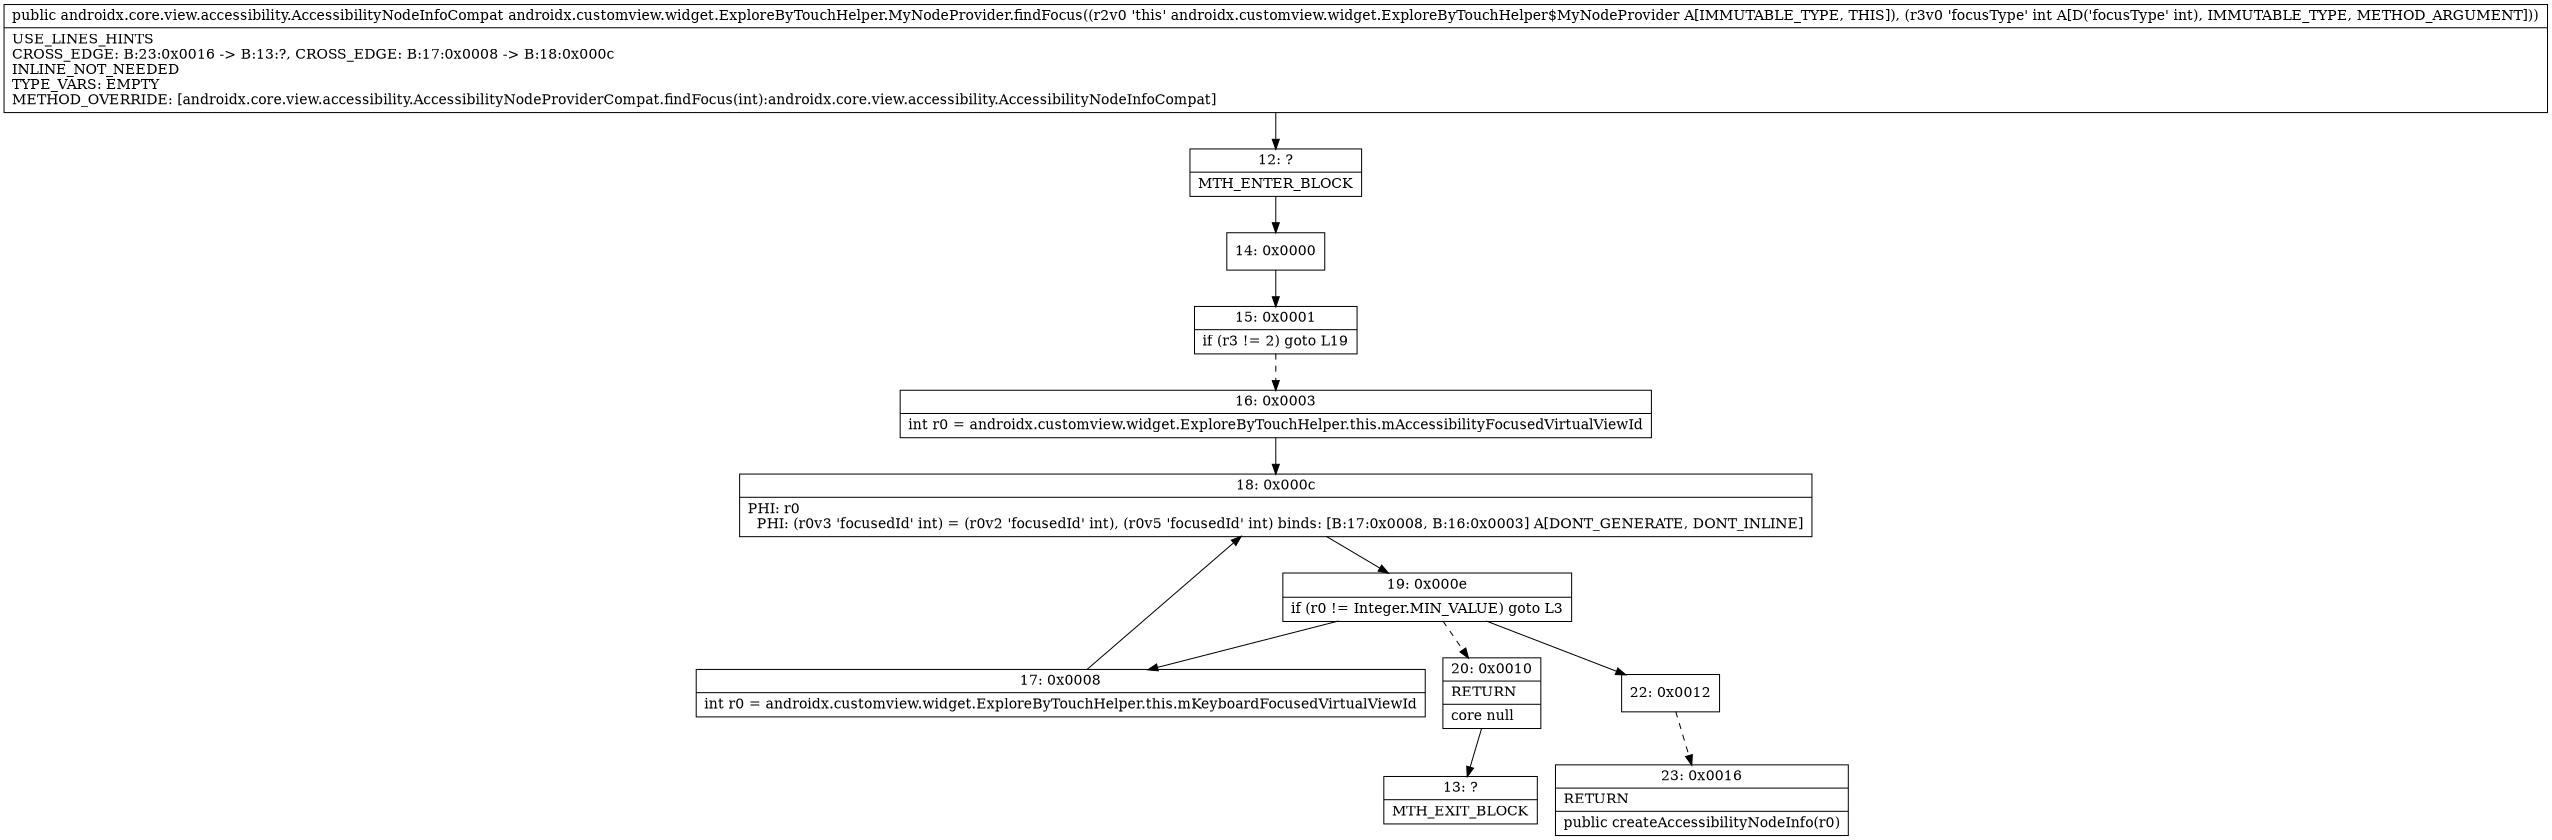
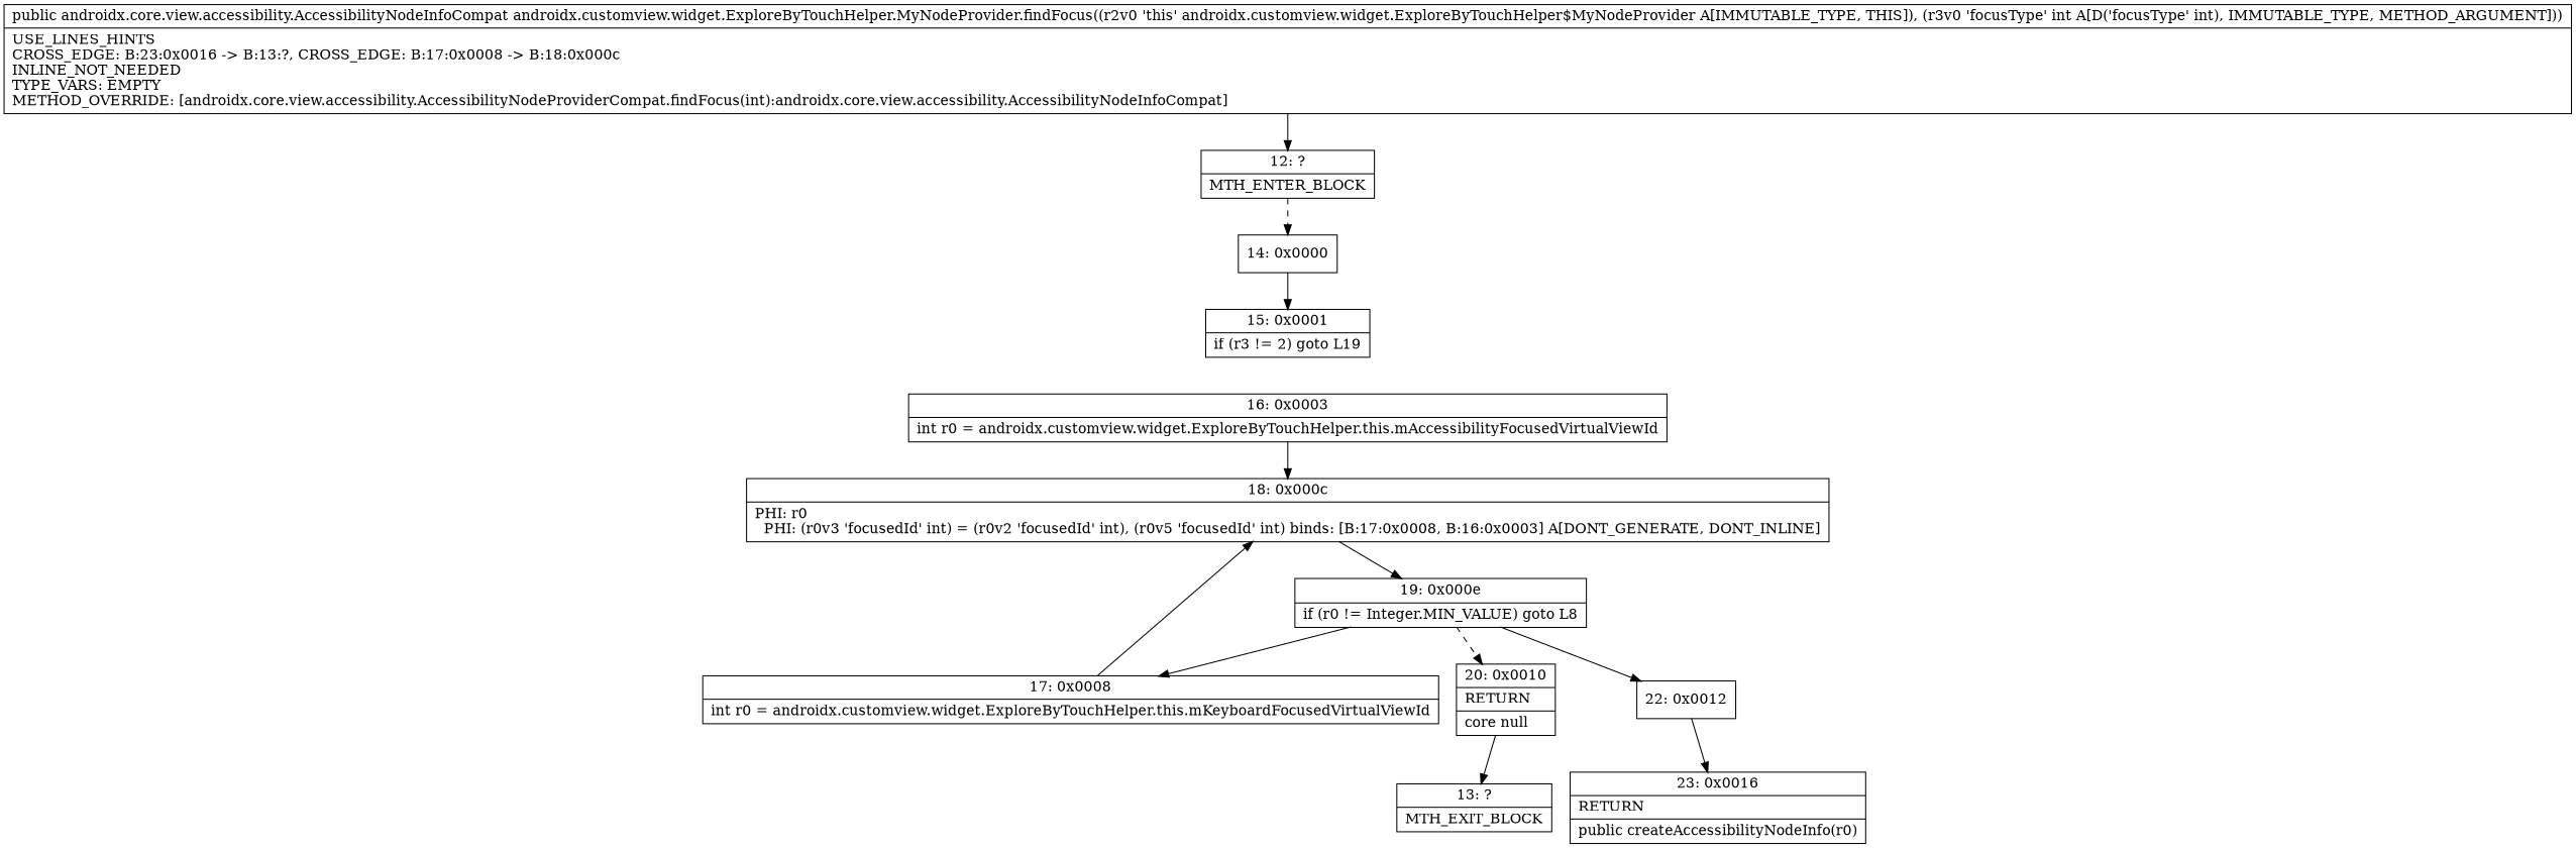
  digraph {
    node [shape=record]
    n1 [label="{12\:\ ?|MTH_ENTER_BLOCK\l}"]
    n2 [label="{14\:\ 0x0000}"]
    n3 [label="{15\:\ 0x0001|if (r3 != 2) goto L19\l}"]
    n4 [label="{16\:\ 0x0003|int r0 = androidx.customview.widget.ExploreByTouchHelper.this.mAccessibilityFocusedVirtualViewId\l}"]
    n5 [label="{18\:\ 0x000c|PHI: r0 \l  PHI: (r0v3 'focusedId' int) = (r0v2 'focusedId' int), (r0v5 'focusedId' int) binds: [B:17:0x0008, B:16:0x0003] A[DONT_GENERATE, DONT_INLINE]\l}"]
    n6 [label="{17\:\ 0x0008|int r0 = androidx.customview.widget.ExploreByTouchHelper.this.mKeyboardFocusedVirtualViewId\l}"]
-   n7 [label="{19\:\ 0x000e|if (r0 != Integer.MIN_VALUE) goto L3\l}"]
+   n7 [label="{19\:\ 0x000e|if (r0 != Integer.MIN_VALUE) goto L8\l}"]
    n8 [label="{20\:\ 0x0010|RETURN\l|core null\l}"]
    n9 [label="{22\:\ 0x0012}"]
    n10 [label="{13\:\ ?|MTH_EXIT_BLOCK\l}"]
    n11 [label="{23\:\ 0x0016|RETURN\l|public createAccessibilityNodeInfo(r0)\l}"]
    n12 [label="{public androidx.core.view.accessibility.AccessibilityNodeInfoCompat androidx.customview.widget.ExploreByTouchHelper.MyNodeProvider.findFocus((r2v0 'this' androidx.customview.widget.ExploreByTouchHelper$MyNodeProvider A[IMMUTABLE_TYPE, THIS]), (r3v0 'focusType' int A[D('focusType' int), IMMUTABLE_TYPE, METHOD_ARGUMENT]))  | USE_LINES_HINTS\lCROSS_EDGE: B:23:0x0016 \-\> B:13:?, CROSS_EDGE: B:17:0x0008 \-\> B:18:0x000c\lINLINE_NOT_NEEDED\lTYPE_VARS: EMPTY\lMETHOD_OVERRIDE: [androidx.core.view.accessibility.AccessibilityNodeProviderCompat.findFocus(int):androidx.core.view.accessibility.AccessibilityNodeInfoCompat]\l}"]
-   n1 -> n2
+   n1 -> n2 [style=dashed]
    n2 -> n3
-   n3 -> n4 [style=dashed]
    n4 -> n5
    n5 -> n7
    n6 -> n5
    n7 -> n6
    n7 -> n8 [style=dashed]
    n7 -> n9
    n8 -> n10
-   n9 -> n11 [style=dashed]
+   n9 -> n11
    n12 -> n1
  }
